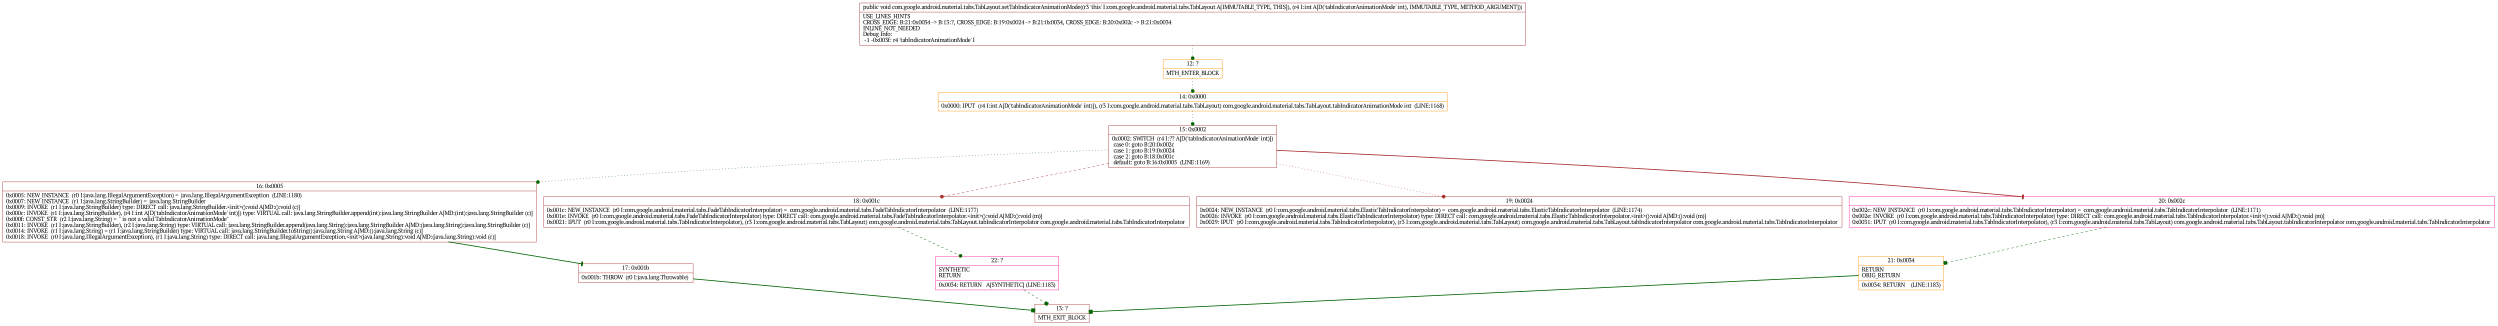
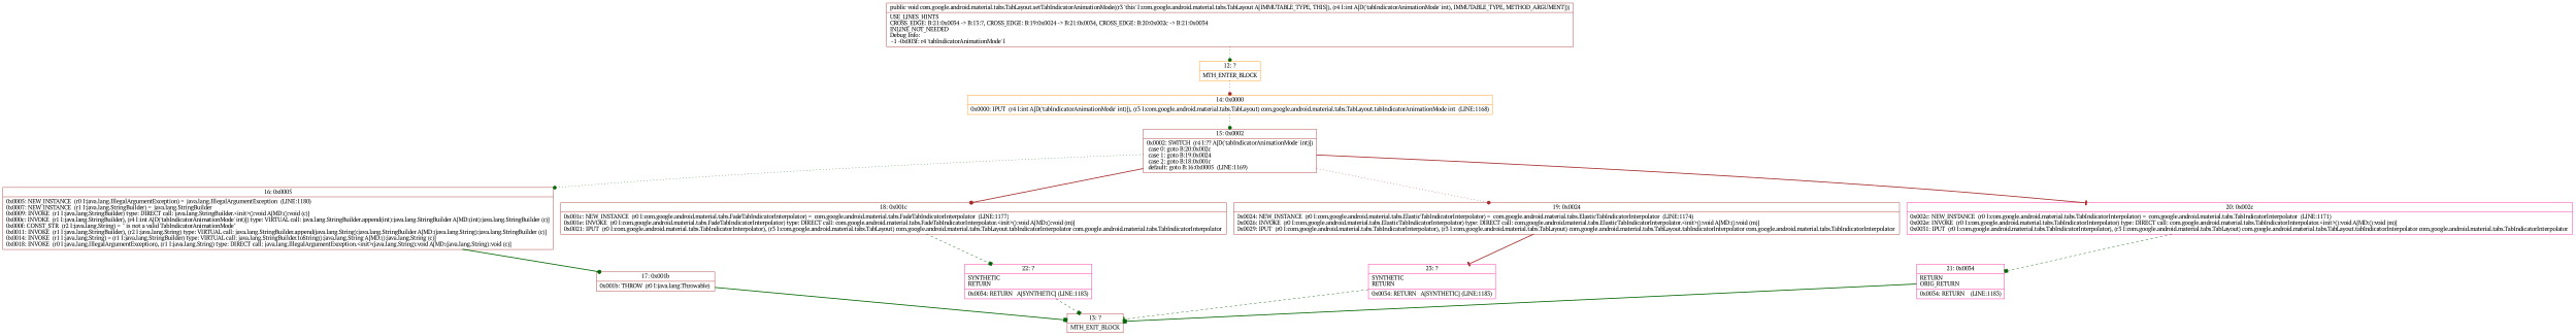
  digraph {
    fontname="PT Serif"
    node [color=brown fontname="PT Serif" shape=record]
    edge [arrowhead=dot color=darkgreen fontname="PT Serif" style=dotted]
    n1 [color=darkorange label="{12\:\ ?|MTH_ENTER_BLOCK\l}"]
    n2 [color=darkorange label="{14\:\ 0x0000|0x0000: IPUT  (r4 I:int A[D('tabIndicatorAnimationMode' int)]), (r3 I:com.google.android.material.tabs.TabLayout) com.google.android.material.tabs.TabLayout.tabIndicatorAnimationMode int  (LINE:1168)\l}"]
    n3 [label="{15\:\ 0x0002|0x0002: SWITCH  (r4 I:?? A[D('tabIndicatorAnimationMode' int)])\l case 0: goto B:20:0x002c\l case 1: goto B:19:0x0024\l case 2: goto B:18:0x001c\l default: goto B:16:0x0005  (LINE:1169)\l}"]
    n4 [label="{16\:\ 0x0005|0x0005: NEW_INSTANCE  (r0 I:java.lang.IllegalArgumentException) =  java.lang.IllegalArgumentException  (LINE:1180)\l0x0007: NEW_INSTANCE  (r1 I:java.lang.StringBuilder) =  java.lang.StringBuilder \l0x0009: INVOKE  (r1 I:java.lang.StringBuilder) type: DIRECT call: java.lang.StringBuilder.\<init\>():void A[MD:():void (c)]\l0x000c: INVOKE  (r1 I:java.lang.StringBuilder), (r4 I:int A[D('tabIndicatorAnimationMode' int)]) type: VIRTUAL call: java.lang.StringBuilder.append(int):java.lang.StringBuilder A[MD:(int):java.lang.StringBuilder (c)]\l0x000f: CONST_STR  (r2 I:java.lang.String) =  \" is not a valid TabIndicatorAnimationMode\" \l0x0011: INVOKE  (r1 I:java.lang.StringBuilder), (r2 I:java.lang.String) type: VIRTUAL call: java.lang.StringBuilder.append(java.lang.String):java.lang.StringBuilder A[MD:(java.lang.String):java.lang.StringBuilder (c)]\l0x0014: INVOKE  (r1 I:java.lang.String) = (r1 I:java.lang.StringBuilder) type: VIRTUAL call: java.lang.StringBuilder.toString():java.lang.String A[MD:():java.lang.String (c)]\l0x0018: INVOKE  (r0 I:java.lang.IllegalArgumentException), (r1 I:java.lang.String) type: DIRECT call: java.lang.IllegalArgumentException.\<init\>(java.lang.String):void A[MD:(java.lang.String):void (c)]\l}"]
    n5 [label="{18\:\ 0x001c|0x001c: NEW_INSTANCE  (r0 I:com.google.android.material.tabs.FadeTabIndicatorInterpolator) =  com.google.android.material.tabs.FadeTabIndicatorInterpolator  (LINE:1177)\l0x001e: INVOKE  (r0 I:com.google.android.material.tabs.FadeTabIndicatorInterpolator) type: DIRECT call: com.google.android.material.tabs.FadeTabIndicatorInterpolator.\<init\>():void A[MD:():void (m)]\l0x0021: IPUT  (r0 I:com.google.android.material.tabs.TabIndicatorInterpolator), (r3 I:com.google.android.material.tabs.TabLayout) com.google.android.material.tabs.TabLayout.tabIndicatorInterpolator com.google.android.material.tabs.TabIndicatorInterpolator \l}"]
    n6 [label="{19\:\ 0x0024|0x0024: NEW_INSTANCE  (r0 I:com.google.android.material.tabs.ElasticTabIndicatorInterpolator) =  com.google.android.material.tabs.ElasticTabIndicatorInterpolator  (LINE:1174)\l0x0026: INVOKE  (r0 I:com.google.android.material.tabs.ElasticTabIndicatorInterpolator) type: DIRECT call: com.google.android.material.tabs.ElasticTabIndicatorInterpolator.\<init\>():void A[MD:():void (m)]\l0x0029: IPUT  (r0 I:com.google.android.material.tabs.TabIndicatorInterpolator), (r3 I:com.google.android.material.tabs.TabLayout) com.google.android.material.tabs.TabLayout.tabIndicatorInterpolator com.google.android.material.tabs.TabIndicatorInterpolator \l}"]
    n7 [color=deeppink label="{20\:\ 0x002c|0x002c: NEW_INSTANCE  (r0 I:com.google.android.material.tabs.TabIndicatorInterpolator) =  com.google.android.material.tabs.TabIndicatorInterpolator  (LINE:1171)\l0x002e: INVOKE  (r0 I:com.google.android.material.tabs.TabIndicatorInterpolator) type: DIRECT call: com.google.android.material.tabs.TabIndicatorInterpolator.\<init\>():void A[MD:():void (m)]\l0x0031: IPUT  (r0 I:com.google.android.material.tabs.TabIndicatorInterpolator), (r3 I:com.google.android.material.tabs.TabLayout) com.google.android.material.tabs.TabLayout.tabIndicatorInterpolator com.google.android.material.tabs.TabIndicatorInterpolator \l}"]
    n8 [label="{17\:\ 0x001b|0x001b: THROW  (r0 I:java.lang.Throwable) \l}"]
    n9 [color=deeppink label="{22\:\ ?|SYNTHETIC\lRETURN\l|0x0034: RETURN   A[SYNTHETIC] (LINE:1183)\l}"]
-   n11 [color=darkorange label="{21\:\ 0x0034|RETURN\lORIG_RETURN\l|0x0034: RETURN    (LINE:1183)\l}"]
+   n10 [color=deeppink label="{23\:\ ?|SYNTHETIC\lRETURN\l|0x0034: RETURN   A[SYNTHETIC] (LINE:1183)\l}"]
+   n11 [color=deeppink label="{21\:\ 0x0034|RETURN\lORIG_RETURN\l|0x0034: RETURN    (LINE:1183)\l}"]
    n12 [label="{13\:\ ?|MTH_EXIT_BLOCK\l}"]
    n13 [label="{public void com.google.android.material.tabs.TabLayout.setTabIndicatorAnimationMode((r3 'this' I:com.google.android.material.tabs.TabLayout A[IMMUTABLE_TYPE, THIS]), (r4 I:int A[D('tabIndicatorAnimationMode' int), IMMUTABLE_TYPE, METHOD_ARGUMENT]))  | USE_LINES_HINTS\lCROSS_EDGE: B:21:0x0034 \-\> B:13:?, CROSS_EDGE: B:19:0x0024 \-\> B:21:0x0034, CROSS_EDGE: B:20:0x002c \-\> B:21:0x0034\lINLINE_NOT_NEEDED\lDebug Info:\l  \-1 \-0x003f: r4 'tabIndicatorAnimationMode' I\l}"]
-   n1 -> n2
+   n1 -> n2 [color=brown]
    n2 -> n3
    n3 -> n4
-   n3 -> n5 [color=brown style=dashed]
+   n3 -> n5 [color=brown style=bold]
    n3 -> n6 [color=brown]
    n3 -> n7 [arrowhead=tee color=brown style=bold]
-   n4 -> n8 [arrowhead=tee style=bold]
-   n5 -> n9 [style=dashed]
+   n4 -> n8 [style=bold]
+   n5 -> n9 [arrowhead=box style=dashed]
+   n6 -> n10 [arrowhead=tee color=brown style=bold]
    n7 -> n11 [arrowhead=box style=dashed]
    n8 -> n12 [arrowhead=box style=bold]
    n9 -> n12 [arrowhead=box style=dashed]
+   n10 -> n12 [arrowhead=tee style=dashed]
    n11 -> n12 [arrowhead=box style=bold]
    n13 -> n1
  }
